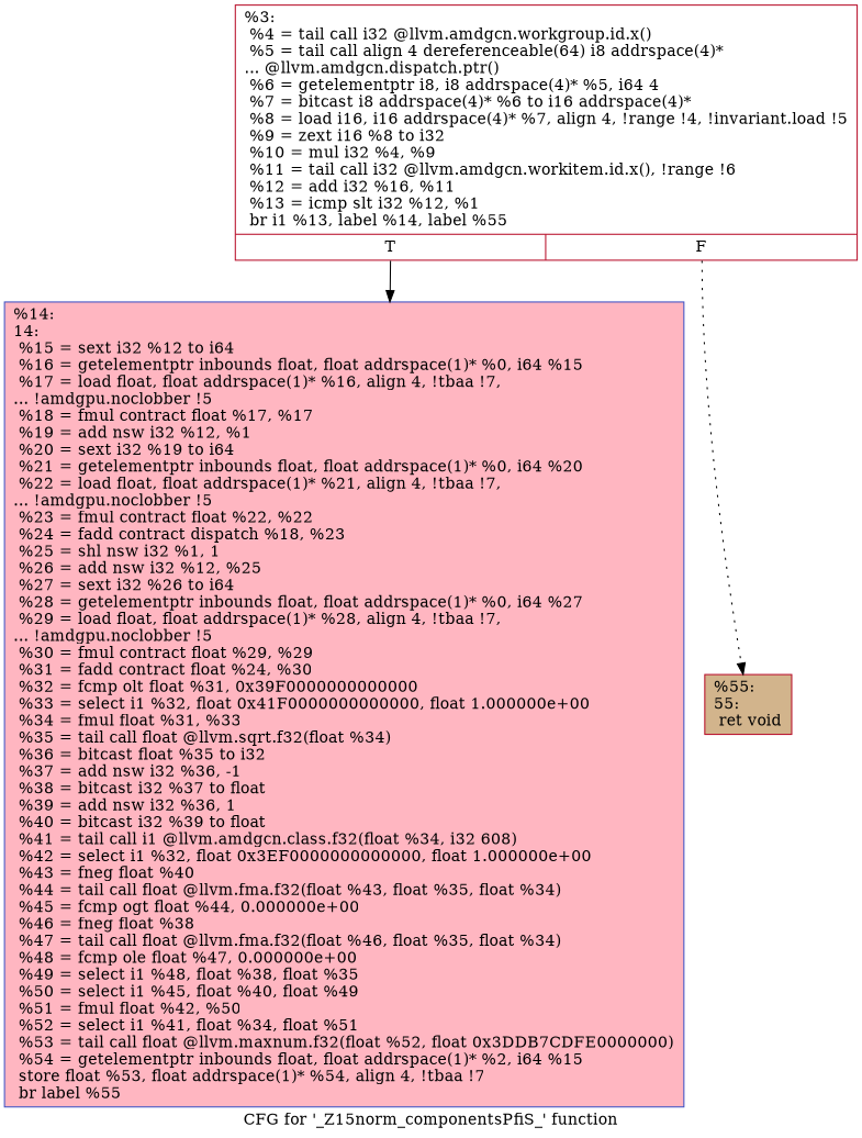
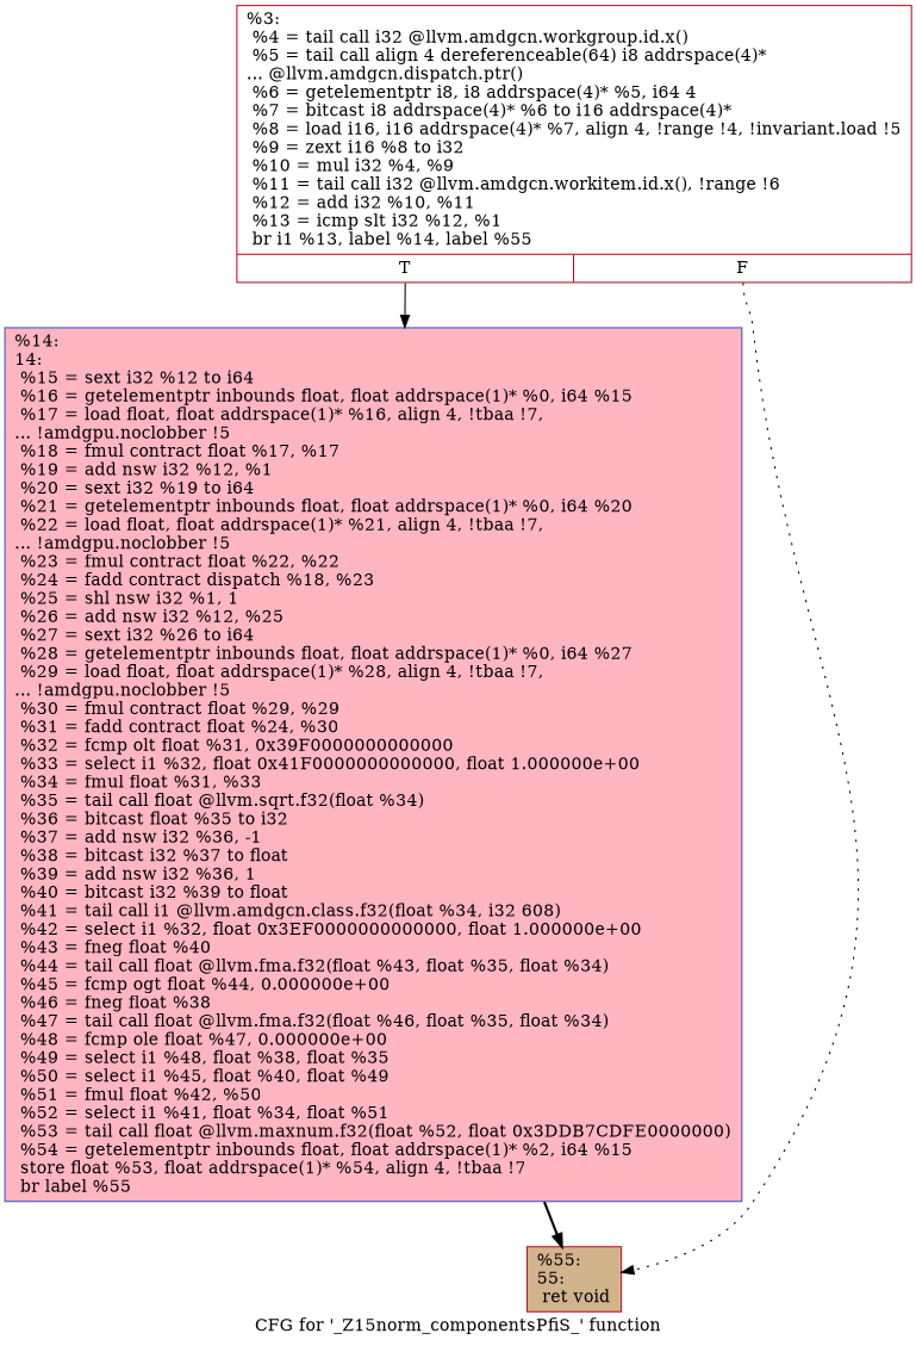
  digraph {
    label="CFG for '_Z15norm_componentsPfiS_' function"
    node [color="#b70d28ff" shape=record style=filled]
-   n1 [fillcolor=white label="{%3:\l  %4 = tail call i32 @llvm.amdgcn.workgroup.id.x()\l  %5 = tail call align 4 dereferenceable(64) i8 addrspace(4)*\l... @llvm.amdgcn.dispatch.ptr()\l  %6 = getelementptr i8, i8 addrspace(4)* %5, i64 4\l  %7 = bitcast i8 addrspace(4)* %6 to i16 addrspace(4)*\l  %8 = load i16, i16 addrspace(4)* %7, align 4, !range !4, !invariant.load !5\l  %9 = zext i16 %8 to i32\l  %10 = mul i32 %4, %9\l  %11 = tail call i32 @llvm.amdgcn.workitem.id.x(), !range !6\l  %12 = add i32 %16, %11\l  %13 = icmp slt i32 %12, %1\l  br i1 %13, label %14, label %55\l|{<s0>T|<s1>F}}"]
+   n1 [fillcolor=white label="{%3:\l  %4 = tail call i32 @llvm.amdgcn.workgroup.id.x()\l  %5 = tail call align 4 dereferenceable(64) i8 addrspace(4)*\l... @llvm.amdgcn.dispatch.ptr()\l  %6 = getelementptr i8, i8 addrspace(4)* %5, i64 4\l  %7 = bitcast i8 addrspace(4)* %6 to i16 addrspace(4)*\l  %8 = load i16, i16 addrspace(4)* %7, align 4, !range !4, !invariant.load !5\l  %9 = zext i16 %8 to i32\l  %10 = mul i32 %4, %9\l  %11 = tail call i32 @llvm.amdgcn.workitem.id.x(), !range !6\l  %12 = add i32 %10, %11\l  %13 = icmp slt i32 %12, %1\l  br i1 %13, label %14, label %55\l|{<s0>T|<s1>F}}"]
    n2 [color="#3d50c3ff" fillcolor=lightpink label="{%14:\l14:                                               \l  %15 = sext i32 %12 to i64\l  %16 = getelementptr inbounds float, float addrspace(1)* %0, i64 %15\l  %17 = load float, float addrspace(1)* %16, align 4, !tbaa !7,\l... !amdgpu.noclobber !5\l  %18 = fmul contract float %17, %17\l  %19 = add nsw i32 %12, %1\l  %20 = sext i32 %19 to i64\l  %21 = getelementptr inbounds float, float addrspace(1)* %0, i64 %20\l  %22 = load float, float addrspace(1)* %21, align 4, !tbaa !7,\l... !amdgpu.noclobber !5\l  %23 = fmul contract float %22, %22\l  %24 = fadd contract dispatch %18, %23\l  %25 = shl nsw i32 %1, 1\l  %26 = add nsw i32 %12, %25\l  %27 = sext i32 %26 to i64\l  %28 = getelementptr inbounds float, float addrspace(1)* %0, i64 %27\l  %29 = load float, float addrspace(1)* %28, align 4, !tbaa !7,\l... !amdgpu.noclobber !5\l  %30 = fmul contract float %29, %29\l  %31 = fadd contract float %24, %30\l  %32 = fcmp olt float %31, 0x39F0000000000000\l  %33 = select i1 %32, float 0x41F0000000000000, float 1.000000e+00\l  %34 = fmul float %31, %33\l  %35 = tail call float @llvm.sqrt.f32(float %34)\l  %36 = bitcast float %35 to i32\l  %37 = add nsw i32 %36, -1\l  %38 = bitcast i32 %37 to float\l  %39 = add nsw i32 %36, 1\l  %40 = bitcast i32 %39 to float\l  %41 = tail call i1 @llvm.amdgcn.class.f32(float %34, i32 608)\l  %42 = select i1 %32, float 0x3EF0000000000000, float 1.000000e+00\l  %43 = fneg float %40\l  %44 = tail call float @llvm.fma.f32(float %43, float %35, float %34)\l  %45 = fcmp ogt float %44, 0.000000e+00\l  %46 = fneg float %38\l  %47 = tail call float @llvm.fma.f32(float %46, float %35, float %34)\l  %48 = fcmp ole float %47, 0.000000e+00\l  %49 = select i1 %48, float %38, float %35\l  %50 = select i1 %45, float %40, float %49\l  %51 = fmul float %42, %50\l  %52 = select i1 %41, float %34, float %51\l  %53 = tail call float @llvm.maxnum.f32(float %52, float 0x3DDB7CDFE0000000)\l  %54 = getelementptr inbounds float, float addrspace(1)* %2, i64 %15\l  store float %53, float addrspace(1)* %54, align 4, !tbaa !7\l  br label %55\l}"]
    n3 [fillcolor=tan label="{%55:\l55:                                               \l  ret void\l}"]
    n1 -> n2 [style=solid tailport=s0]
    n1 -> n3 [style=dotted tailport=s1]
+   n2 -> n3 [style=bold]
  }
